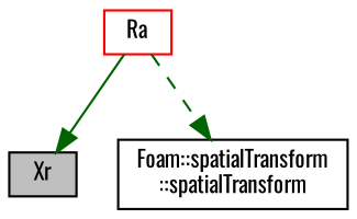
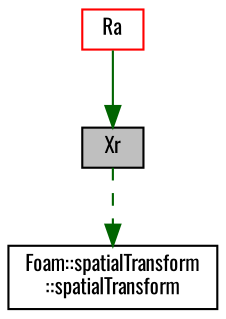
  digraph {
    fontname=Oswald
    rankdir=TB
    node [color=black fontname=Oswald fontsize=10 shape=record]
    edge [color=darkgreen fontname=Oswald fontsize=10 labelfontname=Helvetica labelfontsize=10]
    n1 [fillcolor=grey75 fontcolor=black height=0.2 label=Xr style=filled width=0.4]
    n2 [height=0.2 label="Foam::spatialTransform\l::spatialTransform" width=0.4]
    n3 [color=red height=0.2 label=Ra width=0.4]
-   n3 -> n2 [style=dashed]
+   n1 -> n2 [style=dashed]
    n3 -> n1 [style=solid]
  }
